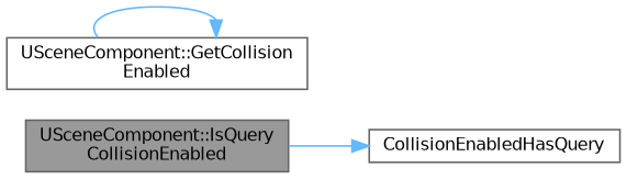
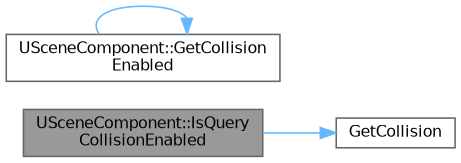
  digraph {
    rankdir=LR
    node [color=grey40 fillcolor=white fontname=Helvetica fontsize=10 shape=box style=filled]
    edge [color=steelblue1 fontname=Helvetica fontsize=10 labelfontname=Helvetica labelfontsize=10 style=solid]
    n1 [color=gray40 fillcolor=grey60 fontcolor=black height=0.2 label="USceneComponent::IsQuery\lCollisionEnabled" width=0.4]
-   n2 [height=0.2 label=CollisionEnabledHasQuery width=0.4]
+   n2 [height=0.2 label=GetCollision width=0.4]
    n3 [height=0.2 label="USceneComponent::GetCollision\lEnabled" width=0.4]
    n1 -> n2
    n3 -> n3
  }
